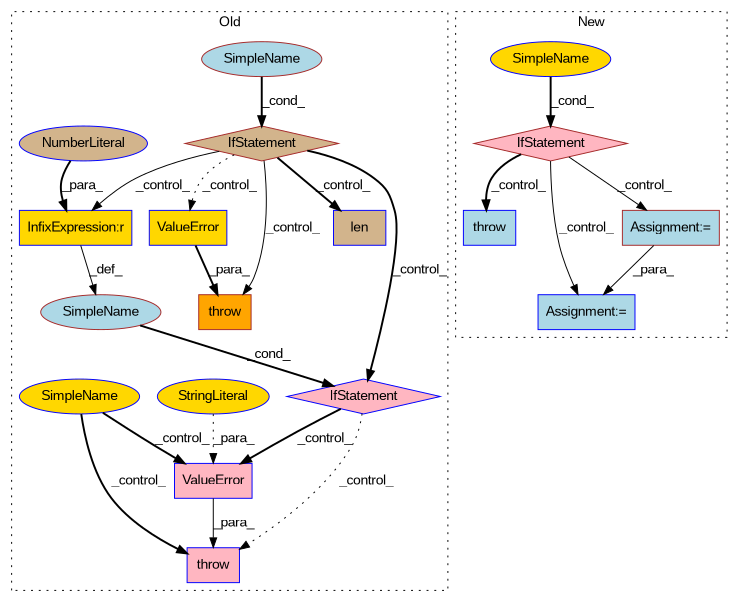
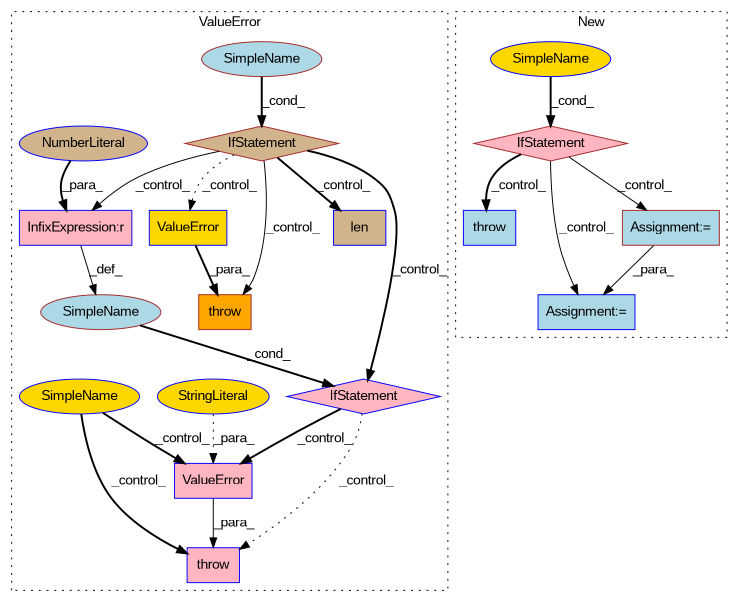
  digraph {
    fontname="Liberation Sans"
    node [a=42 color=blue fillcolor=lightpink fontname="Liberation Sans" shape=box style=filled]
    edge [fontname="Liberation Sans" style=bold]
    n1 [a=32 l="11,1" label=ValueError s="46570,46646"]
    n2 [a=53 l=6 label=throw s=46564]
    n3 [color=brown fillcolor=lightblue label=SimpleName shape=ellipse]
    n4 [a=25 l="4,2" label=IfStatement s="46376,46406" shape=diamond]
    n5 [a=45 fillcolor=gold l=65 label=StringLiteral s=46581 shape=ellipse]
-   n6 [a=27 fillcolor=gold l=4 label="InfixExpression:r" s=46401]
+   n6 [a=27 l=4 label="InfixExpression:r" s=46401]
    n7 [a=25 color=brown fillcolor=tan l="4,2" label=IfStatement s="46148,46178" shape=diamond]
    n8 [color=brown fillcolor=lightblue label=SimpleName shape=ellipse]
    n9 [a=32 fillcolor=gold l="11,1" label=ValueError s="46308,46363"]
    n10 [a=53 color=brown fillcolor=orange l=6 label=throw s=46302]
    n11 [a=32 fillcolor=tan l="4,1" label=len s="46380,46400"]
    n12 [a=34 fillcolor=tan l=1 label=NumberLiteral s=46405 shape=ellipse]
    n13 [fillcolor=gold label=SimpleName shape=ellipse]
    n14 [a=25 color=brown l="4,2" label=IfStatement s="33795,33826" shape=diamond]
    n15 [fillcolor=gold label=SimpleName shape=ellipse]
    n16 [a=53 fillcolor=lightblue l=6 label=throw s=34280]
    n17 [a=7 fillcolor=lightblue l=8 label="Assignment:=" s=34184]
    n18 [a=7 color=brown fillcolor=lightblue l=1 label="Assignment:=" s=34010]
    subgraph cluster_1 {
-     label=Old
+     label=ValueError
      style=dotted
      n1
      n2
      n3
      n4
      n5
      n6
      n7
      n8
      n9
      n10
      n11
      n12
      n13
    }
    subgraph cluster_2 {
      label=New
      style=dotted
      n14
      n15
      n16
      n17
      n18
    }
    n1 -> n2 [label=_para_ style=solid]
    n3 -> n4 [label=_cond_]
    n4 -> n1 [label=_control_]
    n4 -> n2 [label=_control_ style=dotted]
    n5 -> n1 [label=_para_ style=dotted]
    n6 -> n3 [label=_def_ style=solid]
    n7 -> n4 [label=_control_]
    n7 -> n6 [label=_control_ style=solid]
    n7 -> n9 [label=_control_ style=dotted]
    n7 -> n10 [label=_control_ style=solid]
    n7 -> n11 [label=_control_]
    n8 -> n7 [label=_cond_]
    n9 -> n10 [label=_para_]
    n12 -> n6 [label=_para_]
    n13 -> n1 [label=_control_]
    n13 -> n2 [label=_control_]
    n14 -> n16 [label=_control_]
    n14 -> n17 [label=_control_ style=solid]
    n14 -> n18 [label=_control_ style=solid]
    n15 -> n14 [label=_cond_]
    n18 -> n17 [label=_para_ style=solid]
  }
